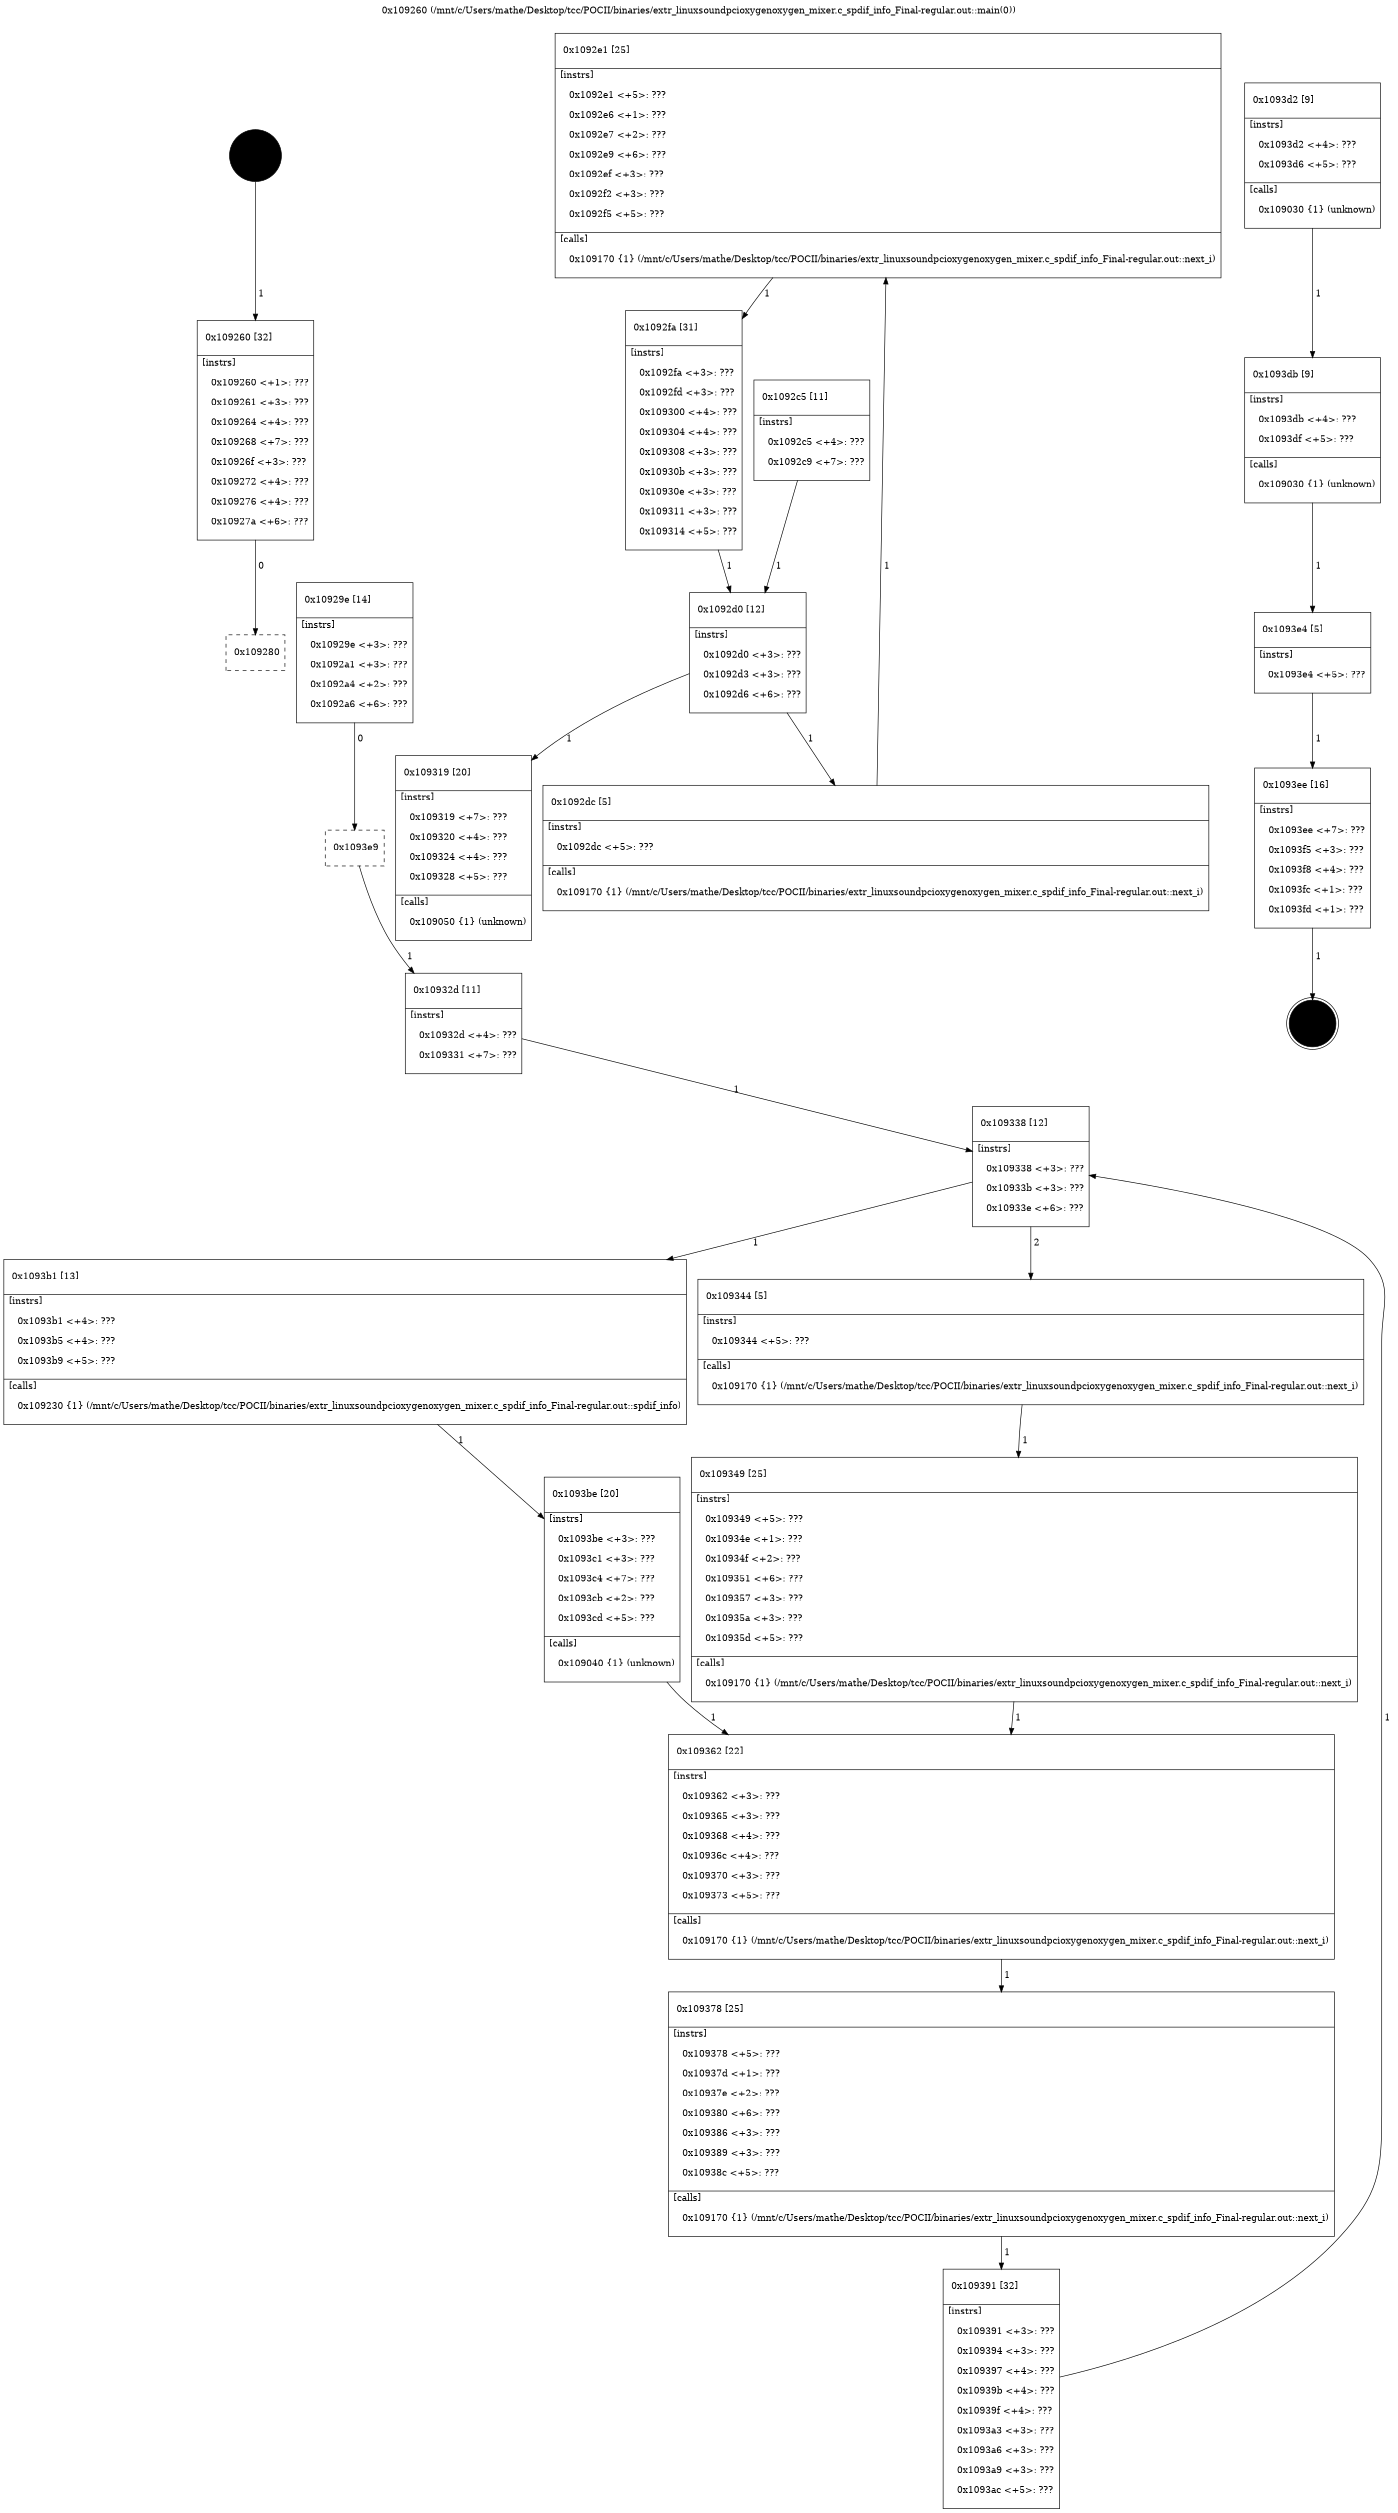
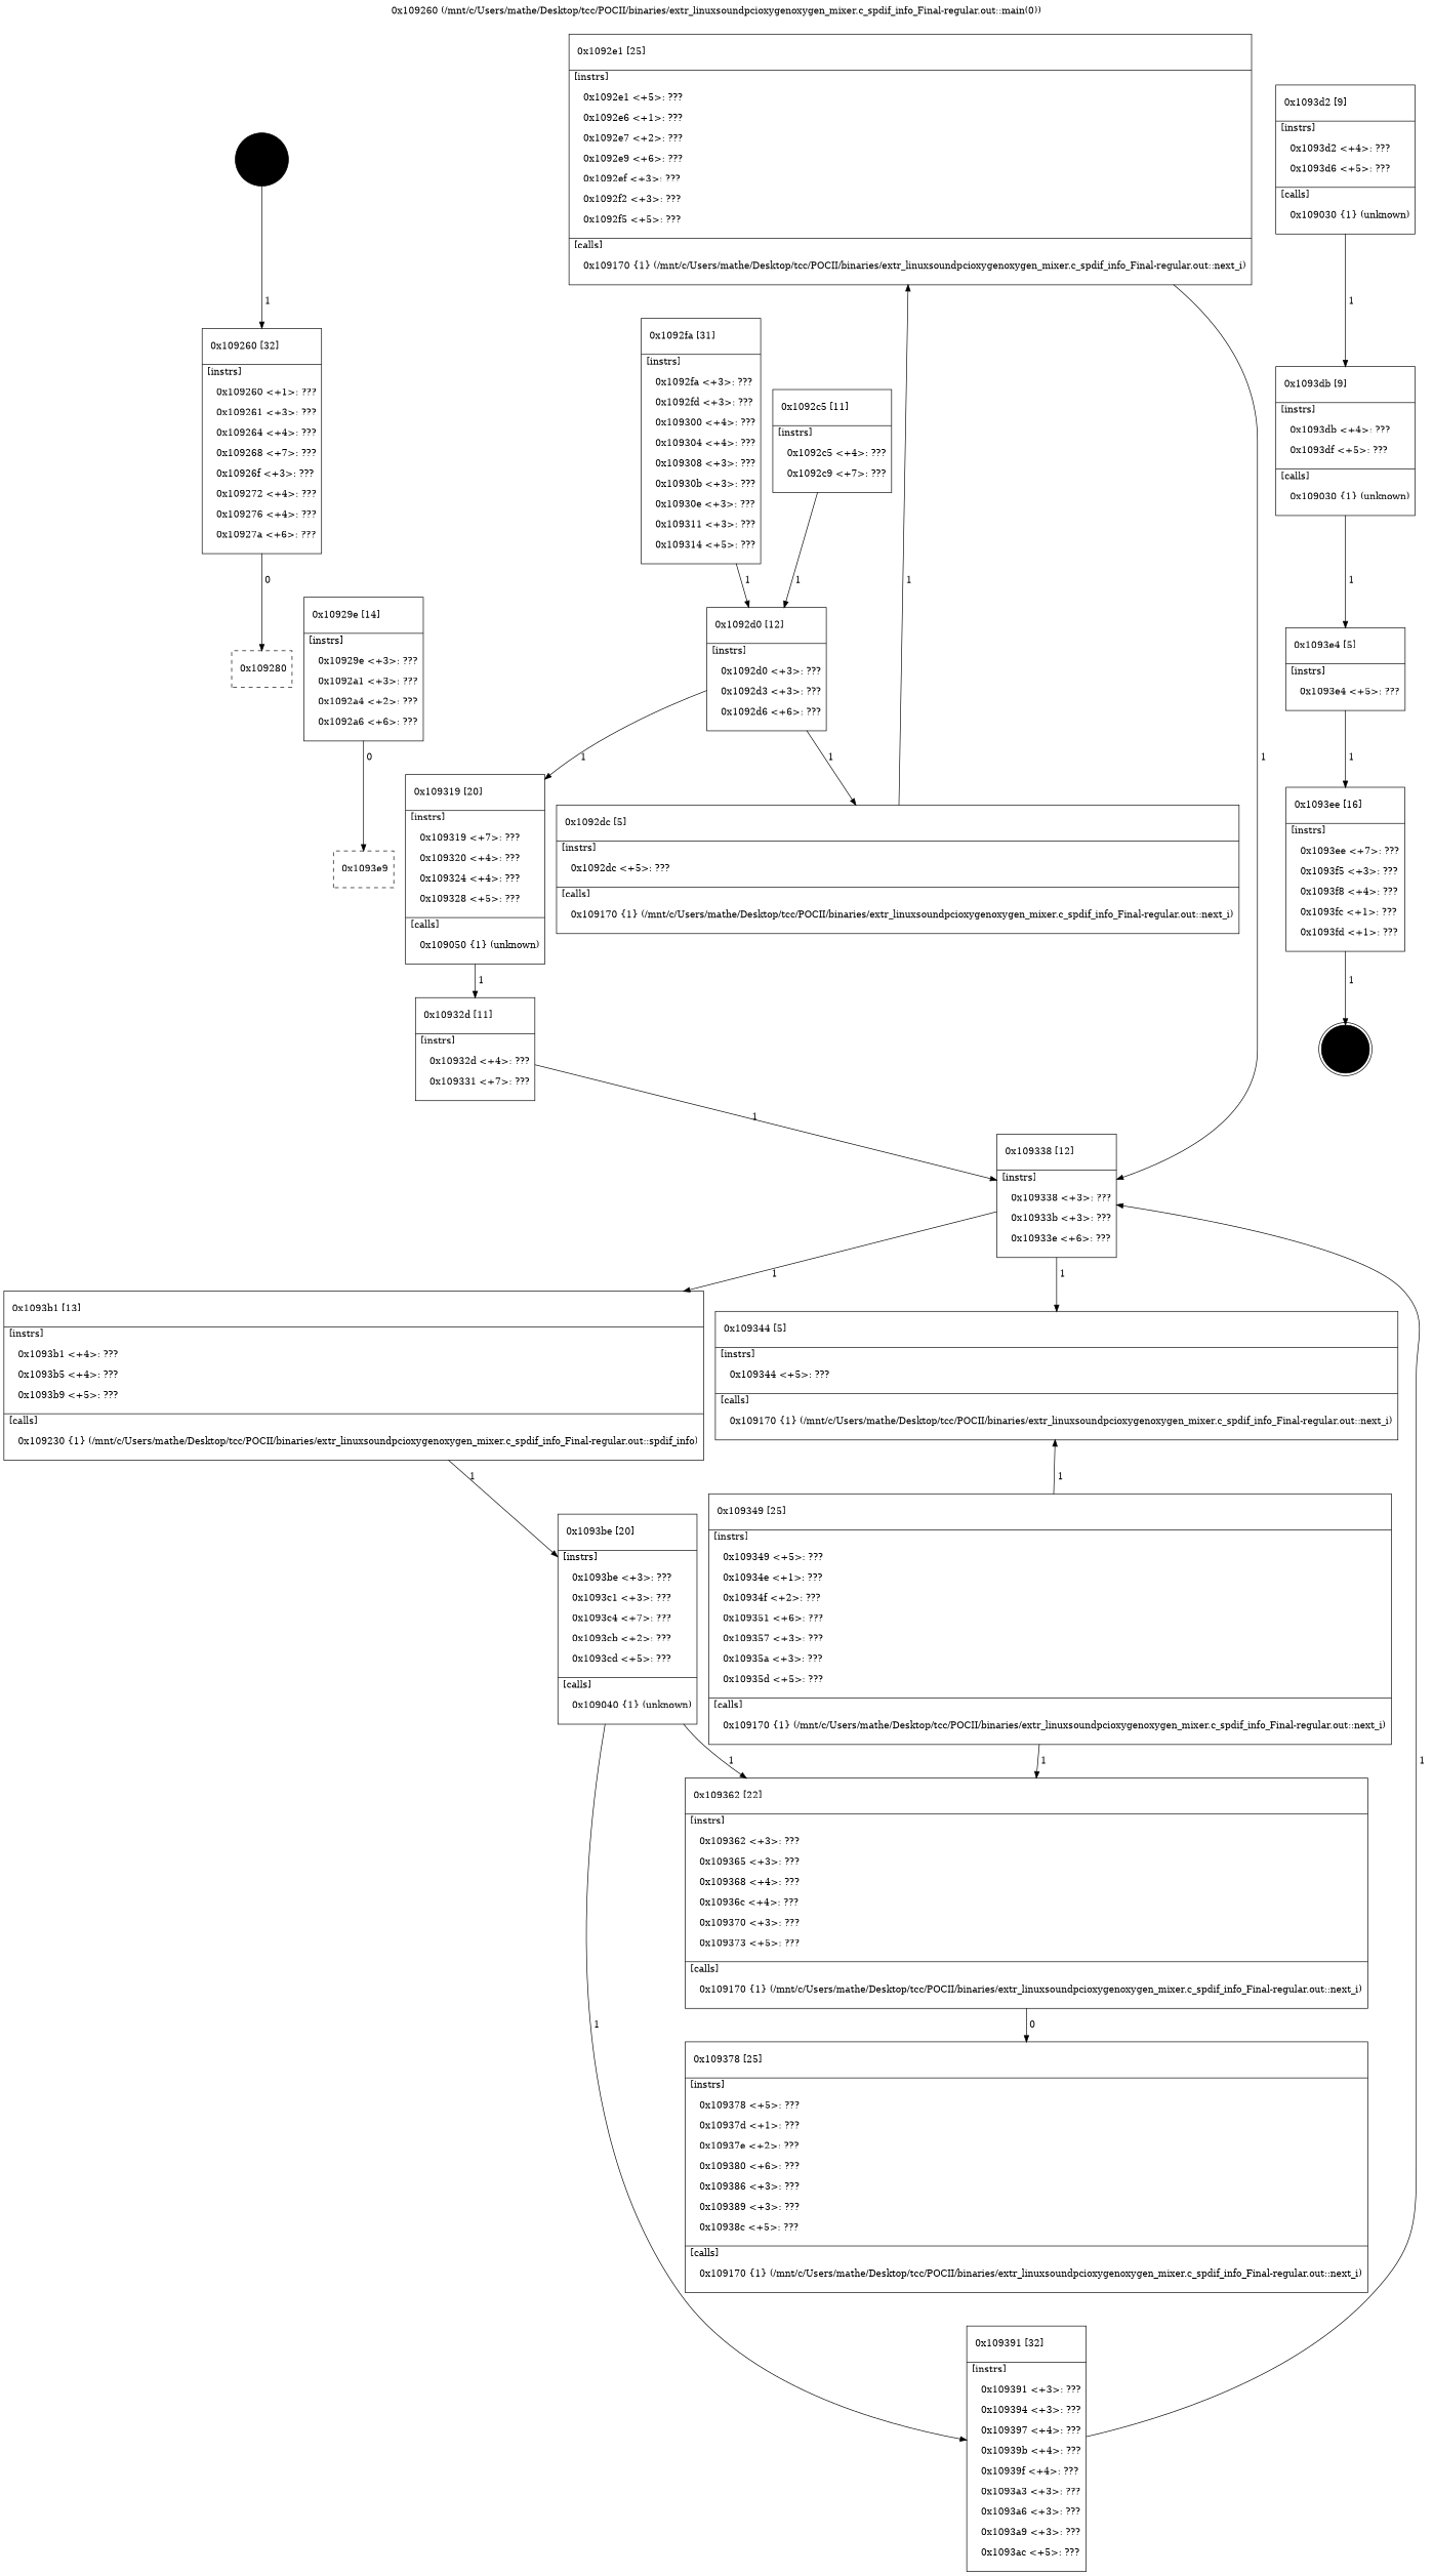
  digraph {
    fontname="DejaVu Serif"
    label="0x109260 (/mnt/c/Users/mathe/Desktop/tcc/POCII/binaries/extr_linuxsoundpcioxygenoxygen_mixer.c_spdif_info_Final-regular.out::main(0))"
    labelloc=t
    node [fontname="DejaVu Serif" shape=record]
    edge [fontname="DejaVu Serif"]
    Entry [fillcolor=black height=0.3 shape=circle style=filled width=0.3]
    n2 [label="{\n     0x109260 [32]\l\n     | [instrs]\l\n     &nbsp;&nbsp;0x109260 \<+1\>: ???\l\n     &nbsp;&nbsp;0x109261 \<+3\>: ???\l\n     &nbsp;&nbsp;0x109264 \<+4\>: ???\l\n     &nbsp;&nbsp;0x109268 \<+7\>: ???\l\n     &nbsp;&nbsp;0x10926f \<+3\>: ???\l\n     &nbsp;&nbsp;0x109272 \<+4\>: ???\l\n     &nbsp;&nbsp;0x109276 \<+4\>: ???\l\n     &nbsp;&nbsp;0x10927a \<+6\>: ???\l\n  }"]
    n3 [label="{\n     0x109280\l\n  }" style=dashed]
    n4 [label="{\n     0x10929e [14]\l\n     | [instrs]\l\n     &nbsp;&nbsp;0x10929e \<+3\>: ???\l\n     &nbsp;&nbsp;0x1092a1 \<+3\>: ???\l\n     &nbsp;&nbsp;0x1092a4 \<+2\>: ???\l\n     &nbsp;&nbsp;0x1092a6 \<+6\>: ???\l\n  }"]
    n5 [label="{\n     0x1093e9\l\n  }" style=dashed]
    n6 [label="{\n     0x1092c5 [11]\l\n     | [instrs]\l\n     &nbsp;&nbsp;0x1092c5 \<+4\>: ???\l\n     &nbsp;&nbsp;0x1092c9 \<+7\>: ???\l\n  }"]
    n7 [label="{\n     0x1092d0 [12]\l\n     | [instrs]\l\n     &nbsp;&nbsp;0x1092d0 \<+3\>: ???\l\n     &nbsp;&nbsp;0x1092d3 \<+3\>: ???\l\n     &nbsp;&nbsp;0x1092d6 \<+6\>: ???\l\n  }"]
    Exit [fillcolor=black height=0.3 peripheries=2 shape=circle style=filled width=0.3]
    n9 [label="{\n     0x109319 [20]\l\n     | [instrs]\l\n     &nbsp;&nbsp;0x109319 \<+7\>: ???\l\n     &nbsp;&nbsp;0x109320 \<+4\>: ???\l\n     &nbsp;&nbsp;0x109324 \<+4\>: ???\l\n     &nbsp;&nbsp;0x109328 \<+5\>: ???\l\n     | [calls]\l\n     &nbsp;&nbsp;0x109050 \{1\} (unknown)\l\n  }"]
    n10 [label="{\n     0x1092dc [5]\l\n     | [instrs]\l\n     &nbsp;&nbsp;0x1092dc \<+5\>: ???\l\n     | [calls]\l\n     &nbsp;&nbsp;0x109170 \{1\} (/mnt/c/Users/mathe/Desktop/tcc/POCII/binaries/extr_linuxsoundpcioxygenoxygen_mixer.c_spdif_info_Final-regular.out::next_i)\l\n  }"]
    n11 [label="{\n     0x10932d [11]\l\n     | [instrs]\l\n     &nbsp;&nbsp;0x10932d \<+4\>: ???\l\n     &nbsp;&nbsp;0x109331 \<+7\>: ???\l\n  }"]
    n12 [label="{\n     0x1092e1 [25]\l\n     | [instrs]\l\n     &nbsp;&nbsp;0x1092e1 \<+5\>: ???\l\n     &nbsp;&nbsp;0x1092e6 \<+1\>: ???\l\n     &nbsp;&nbsp;0x1092e7 \<+2\>: ???\l\n     &nbsp;&nbsp;0x1092e9 \<+6\>: ???\l\n     &nbsp;&nbsp;0x1092ef \<+3\>: ???\l\n     &nbsp;&nbsp;0x1092f2 \<+3\>: ???\l\n     &nbsp;&nbsp;0x1092f5 \<+5\>: ???\l\n     | [calls]\l\n     &nbsp;&nbsp;0x109170 \{1\} (/mnt/c/Users/mathe/Desktop/tcc/POCII/binaries/extr_linuxsoundpcioxygenoxygen_mixer.c_spdif_info_Final-regular.out::next_i)\l\n  }"]
    n13 [label="{\n     0x109338 [12]\l\n     | [instrs]\l\n     &nbsp;&nbsp;0x109338 \<+3\>: ???\l\n     &nbsp;&nbsp;0x10933b \<+3\>: ???\l\n     &nbsp;&nbsp;0x10933e \<+6\>: ???\l\n  }"]
    n14 [label="{\n     0x1092fa [31]\l\n     | [instrs]\l\n     &nbsp;&nbsp;0x1092fa \<+3\>: ???\l\n     &nbsp;&nbsp;0x1092fd \<+3\>: ???\l\n     &nbsp;&nbsp;0x109300 \<+4\>: ???\l\n     &nbsp;&nbsp;0x109304 \<+4\>: ???\l\n     &nbsp;&nbsp;0x109308 \<+3\>: ???\l\n     &nbsp;&nbsp;0x10930b \<+3\>: ???\l\n     &nbsp;&nbsp;0x10930e \<+3\>: ???\l\n     &nbsp;&nbsp;0x109311 \<+3\>: ???\l\n     &nbsp;&nbsp;0x109314 \<+5\>: ???\l\n  }"]
    n15 [label="{\n     0x1093b1 [13]\l\n     | [instrs]\l\n     &nbsp;&nbsp;0x1093b1 \<+4\>: ???\l\n     &nbsp;&nbsp;0x1093b5 \<+4\>: ???\l\n     &nbsp;&nbsp;0x1093b9 \<+5\>: ???\l\n     | [calls]\l\n     &nbsp;&nbsp;0x109230 \{1\} (/mnt/c/Users/mathe/Desktop/tcc/POCII/binaries/extr_linuxsoundpcioxygenoxygen_mixer.c_spdif_info_Final-regular.out::spdif_info)\l\n  }"]
    n16 [label="{\n     0x109344 [5]\l\n     | [instrs]\l\n     &nbsp;&nbsp;0x109344 \<+5\>: ???\l\n     | [calls]\l\n     &nbsp;&nbsp;0x109170 \{1\} (/mnt/c/Users/mathe/Desktop/tcc/POCII/binaries/extr_linuxsoundpcioxygenoxygen_mixer.c_spdif_info_Final-regular.out::next_i)\l\n  }"]
    n17 [label="{\n     0x1093be [20]\l\n     | [instrs]\l\n     &nbsp;&nbsp;0x1093be \<+3\>: ???\l\n     &nbsp;&nbsp;0x1093c1 \<+3\>: ???\l\n     &nbsp;&nbsp;0x1093c4 \<+7\>: ???\l\n     &nbsp;&nbsp;0x1093cb \<+2\>: ???\l\n     &nbsp;&nbsp;0x1093cd \<+5\>: ???\l\n     | [calls]\l\n     &nbsp;&nbsp;0x109040 \{1\} (unknown)\l\n  }"]
    n18 [label="{\n     0x109349 [25]\l\n     | [instrs]\l\n     &nbsp;&nbsp;0x109349 \<+5\>: ???\l\n     &nbsp;&nbsp;0x10934e \<+1\>: ???\l\n     &nbsp;&nbsp;0x10934f \<+2\>: ???\l\n     &nbsp;&nbsp;0x109351 \<+6\>: ???\l\n     &nbsp;&nbsp;0x109357 \<+3\>: ???\l\n     &nbsp;&nbsp;0x10935a \<+3\>: ???\l\n     &nbsp;&nbsp;0x10935d \<+5\>: ???\l\n     | [calls]\l\n     &nbsp;&nbsp;0x109170 \{1\} (/mnt/c/Users/mathe/Desktop/tcc/POCII/binaries/extr_linuxsoundpcioxygenoxygen_mixer.c_spdif_info_Final-regular.out::next_i)\l\n  }"]
    n19 [label="{\n     0x109362 [22]\l\n     | [instrs]\l\n     &nbsp;&nbsp;0x109362 \<+3\>: ???\l\n     &nbsp;&nbsp;0x109365 \<+3\>: ???\l\n     &nbsp;&nbsp;0x109368 \<+4\>: ???\l\n     &nbsp;&nbsp;0x10936c \<+4\>: ???\l\n     &nbsp;&nbsp;0x109370 \<+3\>: ???\l\n     &nbsp;&nbsp;0x109373 \<+5\>: ???\l\n     | [calls]\l\n     &nbsp;&nbsp;0x109170 \{1\} (/mnt/c/Users/mathe/Desktop/tcc/POCII/binaries/extr_linuxsoundpcioxygenoxygen_mixer.c_spdif_info_Final-regular.out::next_i)\l\n  }"]
    n20 [label="{\n     0x109378 [25]\l\n     | [instrs]\l\n     &nbsp;&nbsp;0x109378 \<+5\>: ???\l\n     &nbsp;&nbsp;0x10937d \<+1\>: ???\l\n     &nbsp;&nbsp;0x10937e \<+2\>: ???\l\n     &nbsp;&nbsp;0x109380 \<+6\>: ???\l\n     &nbsp;&nbsp;0x109386 \<+3\>: ???\l\n     &nbsp;&nbsp;0x109389 \<+3\>: ???\l\n     &nbsp;&nbsp;0x10938c \<+5\>: ???\l\n     | [calls]\l\n     &nbsp;&nbsp;0x109170 \{1\} (/mnt/c/Users/mathe/Desktop/tcc/POCII/binaries/extr_linuxsoundpcioxygenoxygen_mixer.c_spdif_info_Final-regular.out::next_i)\l\n  }"]
    n21 [label="{\n     0x109391 [32]\l\n     | [instrs]\l\n     &nbsp;&nbsp;0x109391 \<+3\>: ???\l\n     &nbsp;&nbsp;0x109394 \<+3\>: ???\l\n     &nbsp;&nbsp;0x109397 \<+4\>: ???\l\n     &nbsp;&nbsp;0x10939b \<+4\>: ???\l\n     &nbsp;&nbsp;0x10939f \<+4\>: ???\l\n     &nbsp;&nbsp;0x1093a3 \<+3\>: ???\l\n     &nbsp;&nbsp;0x1093a6 \<+3\>: ???\l\n     &nbsp;&nbsp;0x1093a9 \<+3\>: ???\l\n     &nbsp;&nbsp;0x1093ac \<+5\>: ???\l\n  }"]
    n22 [label="{\n     0x1093d2 [9]\l\n     | [instrs]\l\n     &nbsp;&nbsp;0x1093d2 \<+4\>: ???\l\n     &nbsp;&nbsp;0x1093d6 \<+5\>: ???\l\n     | [calls]\l\n     &nbsp;&nbsp;0x109030 \{1\} (unknown)\l\n  }"]
    n23 [label="{\n     0x1093db [9]\l\n     | [instrs]\l\n     &nbsp;&nbsp;0x1093db \<+4\>: ???\l\n     &nbsp;&nbsp;0x1093df \<+5\>: ???\l\n     | [calls]\l\n     &nbsp;&nbsp;0x109030 \{1\} (unknown)\l\n  }"]
    n24 [label="{\n     0x1093e4 [5]\l\n     | [instrs]\l\n     &nbsp;&nbsp;0x1093e4 \<+5\>: ???\l\n  }"]
    n25 [label="{\n     0x1093ee [16]\l\n     | [instrs]\l\n     &nbsp;&nbsp;0x1093ee \<+7\>: ???\l\n     &nbsp;&nbsp;0x1093f5 \<+3\>: ???\l\n     &nbsp;&nbsp;0x1093f8 \<+4\>: ???\l\n     &nbsp;&nbsp;0x1093fc \<+1\>: ???\l\n     &nbsp;&nbsp;0x1093fd \<+1\>: ???\l\n  }"]
    Entry -> n2 [label=" 1"]
    n2 -> n3 [label=" 0"]
    n4 -> n5 [label=" 0"]
    n6 -> n7 [label=" 1"]
    n7 -> n9 [label=" 1"]
    n7 -> n10 [label=" 1"]
-   n5 -> n11 [label=" 1"]
+   n9 -> n11 [label=" 1"]
    n10 -> n12 [label=" 1"]
    n11 -> n13 [label=" 1"]
-   n12 -> n14 [label=" 1"]
+   n12 -> n13 [label=" 1"]
    n13 -> n15 [label=" 1"]
-   n13 -> n16 [label=" 2"]
+   n13 -> n16 [label=" 1"]
    n14 -> n7 [label=" 1"]
    n15 -> n17 [label=" 1"]
-   n16 -> n18 [label=" 1"]
+   n18 -> n16 [label=" 1"]
    n17 -> n19 [label=" 1"]
    n18 -> n19 [label=" 1"]
-   n19 -> n20 [label=" 1"]
-   n20 -> n21 [label=" 1"]
+   n19 -> n20 [label=" 0"]
+   n17 -> n21 [label=" 1"]
    n21 -> n13 [label=" 1"]
    n22 -> n23 [label=" 1"]
    n23 -> n24 [label=" 1"]
    n24 -> n25 [label=" 1"]
    n25 -> Exit [label=" 1"]
  }
